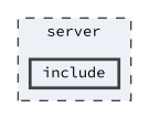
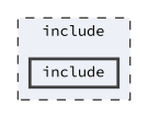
  digraph {
    compound=true
    rankdir=LR
    fontname="Source Code Pro"
    n1 [color=grey25 fillcolor="#edf0f7" fontname="Source Code Pro" fontsize=10 height=0.2 label=include shape=box style="filled,bold" width=0.4]
    subgraph cluster_1 {
      bgcolor="#edf0f7"
      fontsize=10
-     label=server
+     label=include
      pencolor=grey25
      style="filled,dashed"
      n1
    }
  }
